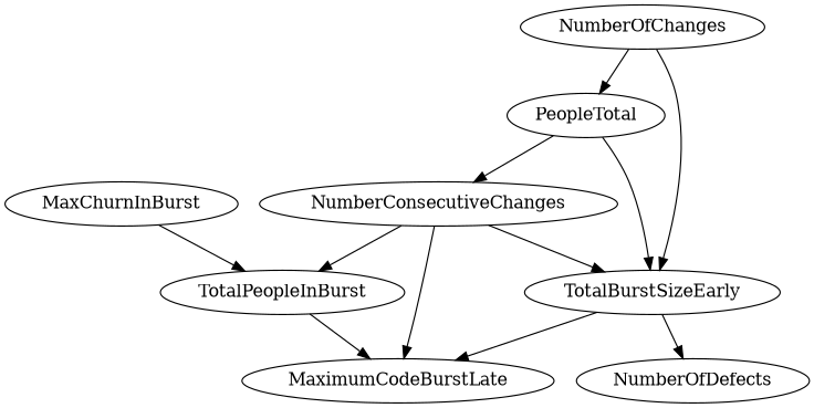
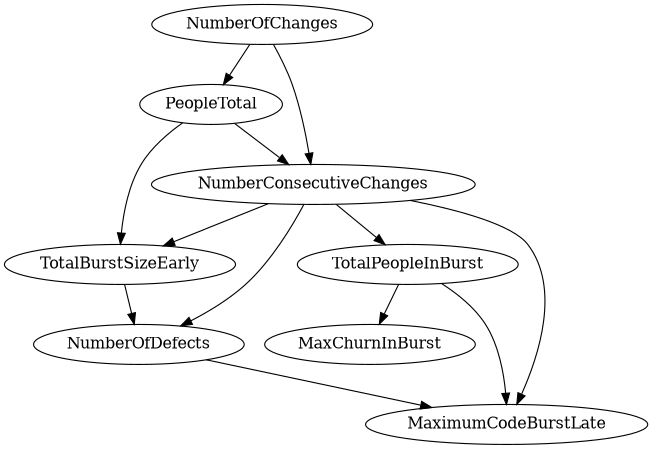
  digraph {
    NumberOfChanges
    NumberConsecutiveChanges
    PeopleTotal
    TotalPeopleInBurst
    TotalBurstSizeEarly
    MaximumCodeBurstLate
    NumberOfDefects
    MaxChurnInBurst
-   NumberOfChanges -> TotalBurstSizeEarly
+   NumberOfChanges -> NumberConsecutiveChanges
    NumberOfChanges -> PeopleTotal
    NumberConsecutiveChanges -> TotalPeopleInBurst
    NumberConsecutiveChanges -> TotalBurstSizeEarly
    NumberConsecutiveChanges -> MaximumCodeBurstLate
+   NumberConsecutiveChanges -> NumberOfDefects
    PeopleTotal -> NumberConsecutiveChanges
    PeopleTotal -> TotalBurstSizeEarly
    TotalPeopleInBurst -> MaximumCodeBurstLate
-   MaxChurnInBurst -> TotalPeopleInBurst
-   TotalBurstSizeEarly -> MaximumCodeBurstLate
+   TotalPeopleInBurst -> MaxChurnInBurst
+   NumberOfDefects -> MaximumCodeBurstLate
    TotalBurstSizeEarly -> NumberOfDefects
  }
